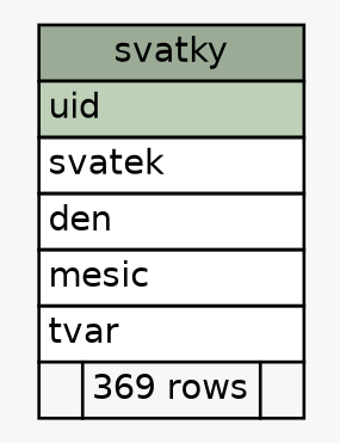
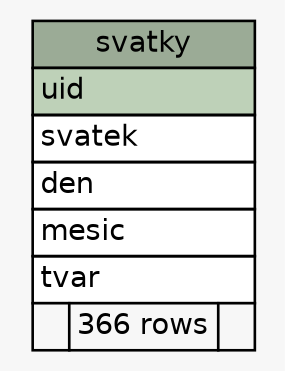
  digraph {
    bgcolor="#f7f7f7"
    fontname=Helvetica
    fontsize=11
    nodesep=0.18
    rankdir=RL
    ranksep=0.46
-   n1 [fontname=Helvetica fontsize=11 label=<     <TABLE BORDER="0" CELLBORDER="1" CELLSPACING="0" BGCOLOR="#ffffff">       <TR><TD COLSPAN="3" BGCOLOR="#9bab96" ALIGN="CENTER">svatky</TD></TR>       <TR><TD PORT="uid" COLSPAN="3" BGCOLOR="#bed1b8" ALIGN="LEFT">uid</TD></TR>       <TR><TD PORT="svatek" COLSPAN="3" ALIGN="LEFT">svatek</TD></TR>       <TR><TD PORT="den" COLSPAN="3" ALIGN="LEFT">den</TD></TR>       <TR><TD PORT="mesic" COLSPAN="3" ALIGN="LEFT">mesic</TD></TR>       <TR><TD PORT="tvar" COLSPAN="3" ALIGN="LEFT">tvar</TD></TR>       <TR><TD ALIGN="LEFT" BGCOLOR="#f7f7f7">  </TD><TD ALIGN="RIGHT" BGCOLOR="#f7f7f7">369 rows</TD><TD ALIGN="RIGHT" BGCOLOR="#f7f7f7">  </TD></TR>     </TABLE>> shape=plaintext]
+   n1 [fontname=Helvetica fontsize=11 label=<     <TABLE BORDER="0" CELLBORDER="1" CELLSPACING="0" BGCOLOR="#ffffff">       <TR><TD COLSPAN="3" BGCOLOR="#9bab96" ALIGN="CENTER">svatky</TD></TR>       <TR><TD PORT="uid" COLSPAN="3" BGCOLOR="#bed1b8" ALIGN="LEFT">uid</TD></TR>       <TR><TD PORT="svatek" COLSPAN="3" ALIGN="LEFT">svatek</TD></TR>       <TR><TD PORT="den" COLSPAN="3" ALIGN="LEFT">den</TD></TR>       <TR><TD PORT="mesic" COLSPAN="3" ALIGN="LEFT">mesic</TD></TR>       <TR><TD PORT="tvar" COLSPAN="3" ALIGN="LEFT">tvar</TD></TR>       <TR><TD ALIGN="LEFT" BGCOLOR="#f7f7f7">  </TD><TD ALIGN="RIGHT" BGCOLOR="#f7f7f7">366 rows</TD><TD ALIGN="RIGHT" BGCOLOR="#f7f7f7">  </TD></TR>     </TABLE>> shape=plaintext]
  }
